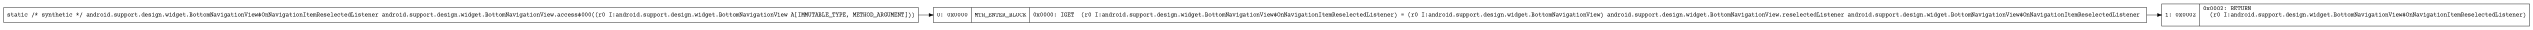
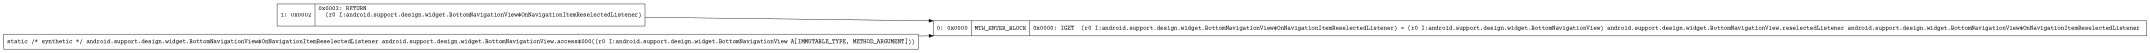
  digraph {
    rankdir=LR
    fontname="Courier Prime"
    node [shape=record fontname="Courier Prime"]
    edge [fontname="Courier Prime"]
    n1 [label="{0\:\ 0x0000|MTH_ENTER_BLOCK\l|0x0000: IGET  (r0 I:android.support.design.widget.BottomNavigationView$OnNavigationItemReselectedListener) = (r0 I:android.support.design.widget.BottomNavigationView) android.support.design.widget.BottomNavigationView.reselectedListener android.support.design.widget.BottomNavigationView$OnNavigationItemReselectedListener \l}"]
    n2 [label="{1\:\ 0x0002|0x0002: RETURN  \l  (r0 I:android.support.design.widget.BottomNavigationView$OnNavigationItemReselectedListener)\l \l}"]
    n3 [label="{static \/* synthetic *\/ android.support.design.widget.BottomNavigationView$OnNavigationItemReselectedListener android.support.design.widget.BottomNavigationView.access$000((r0 I:android.support.design.widget.BottomNavigationView A[IMMUTABLE_TYPE, METHOD_ARGUMENT])) }"]
-   n1 -> n2
+   n2 -> n1
    n3 -> n1
  }
